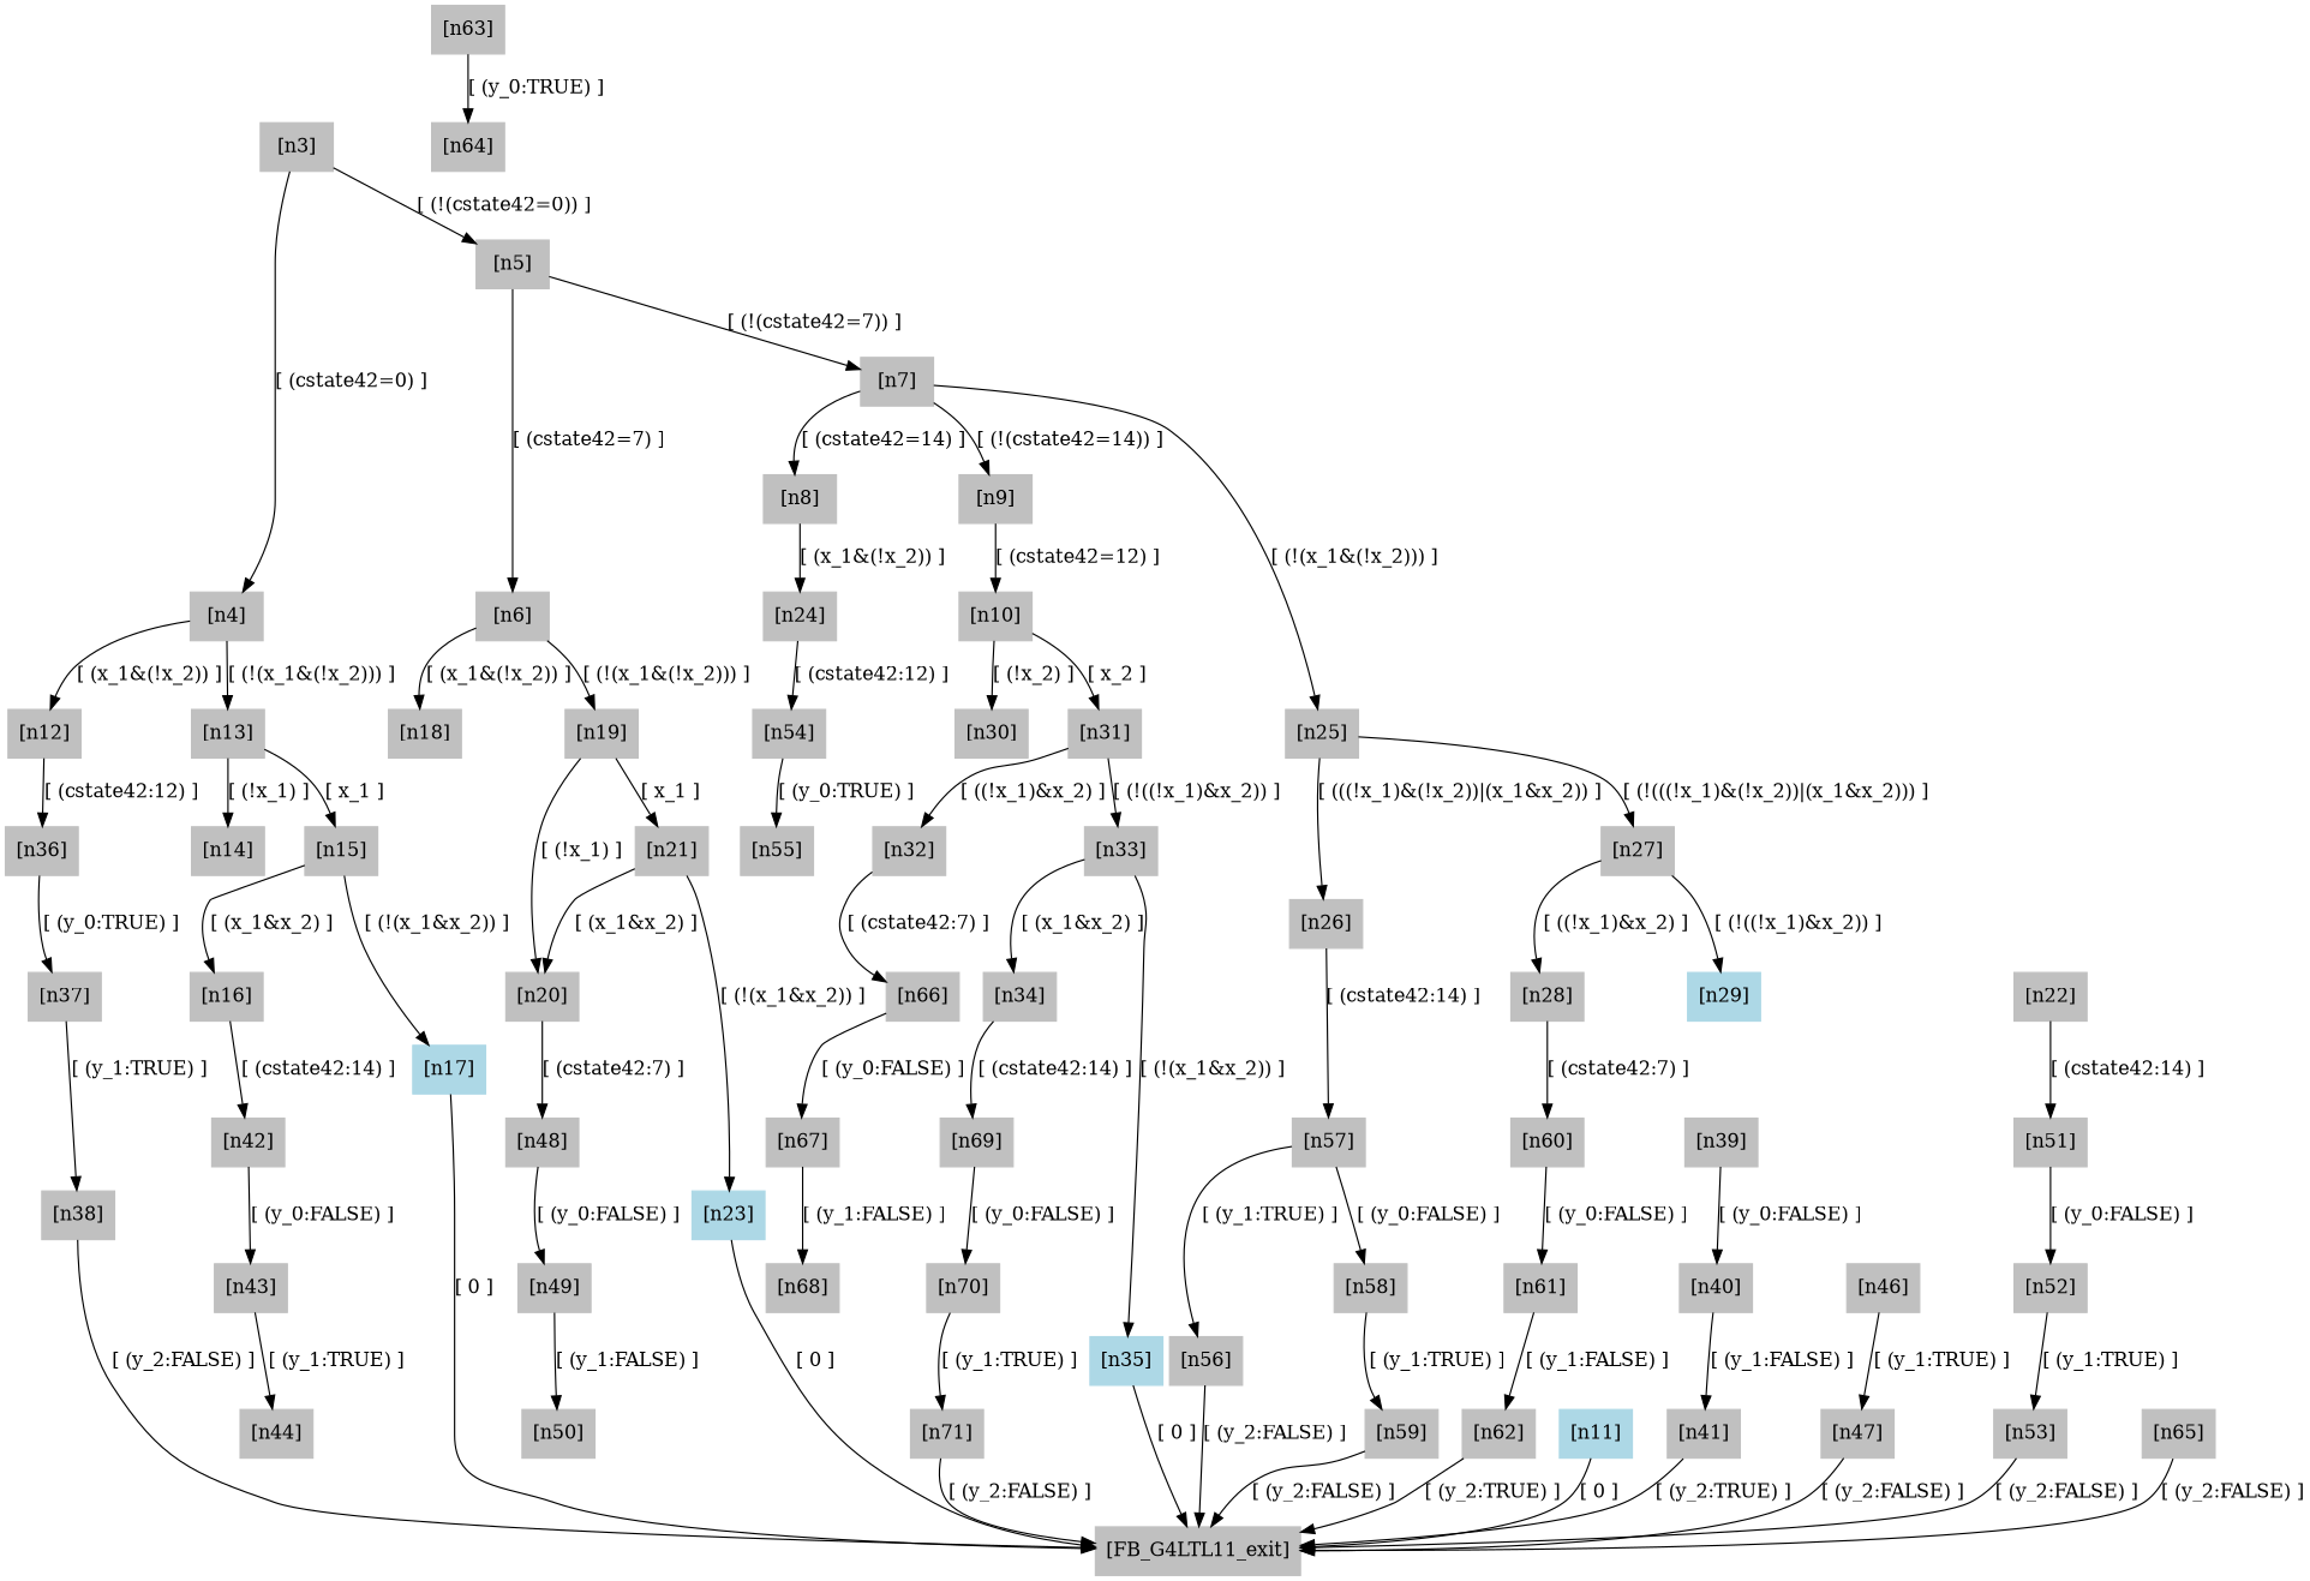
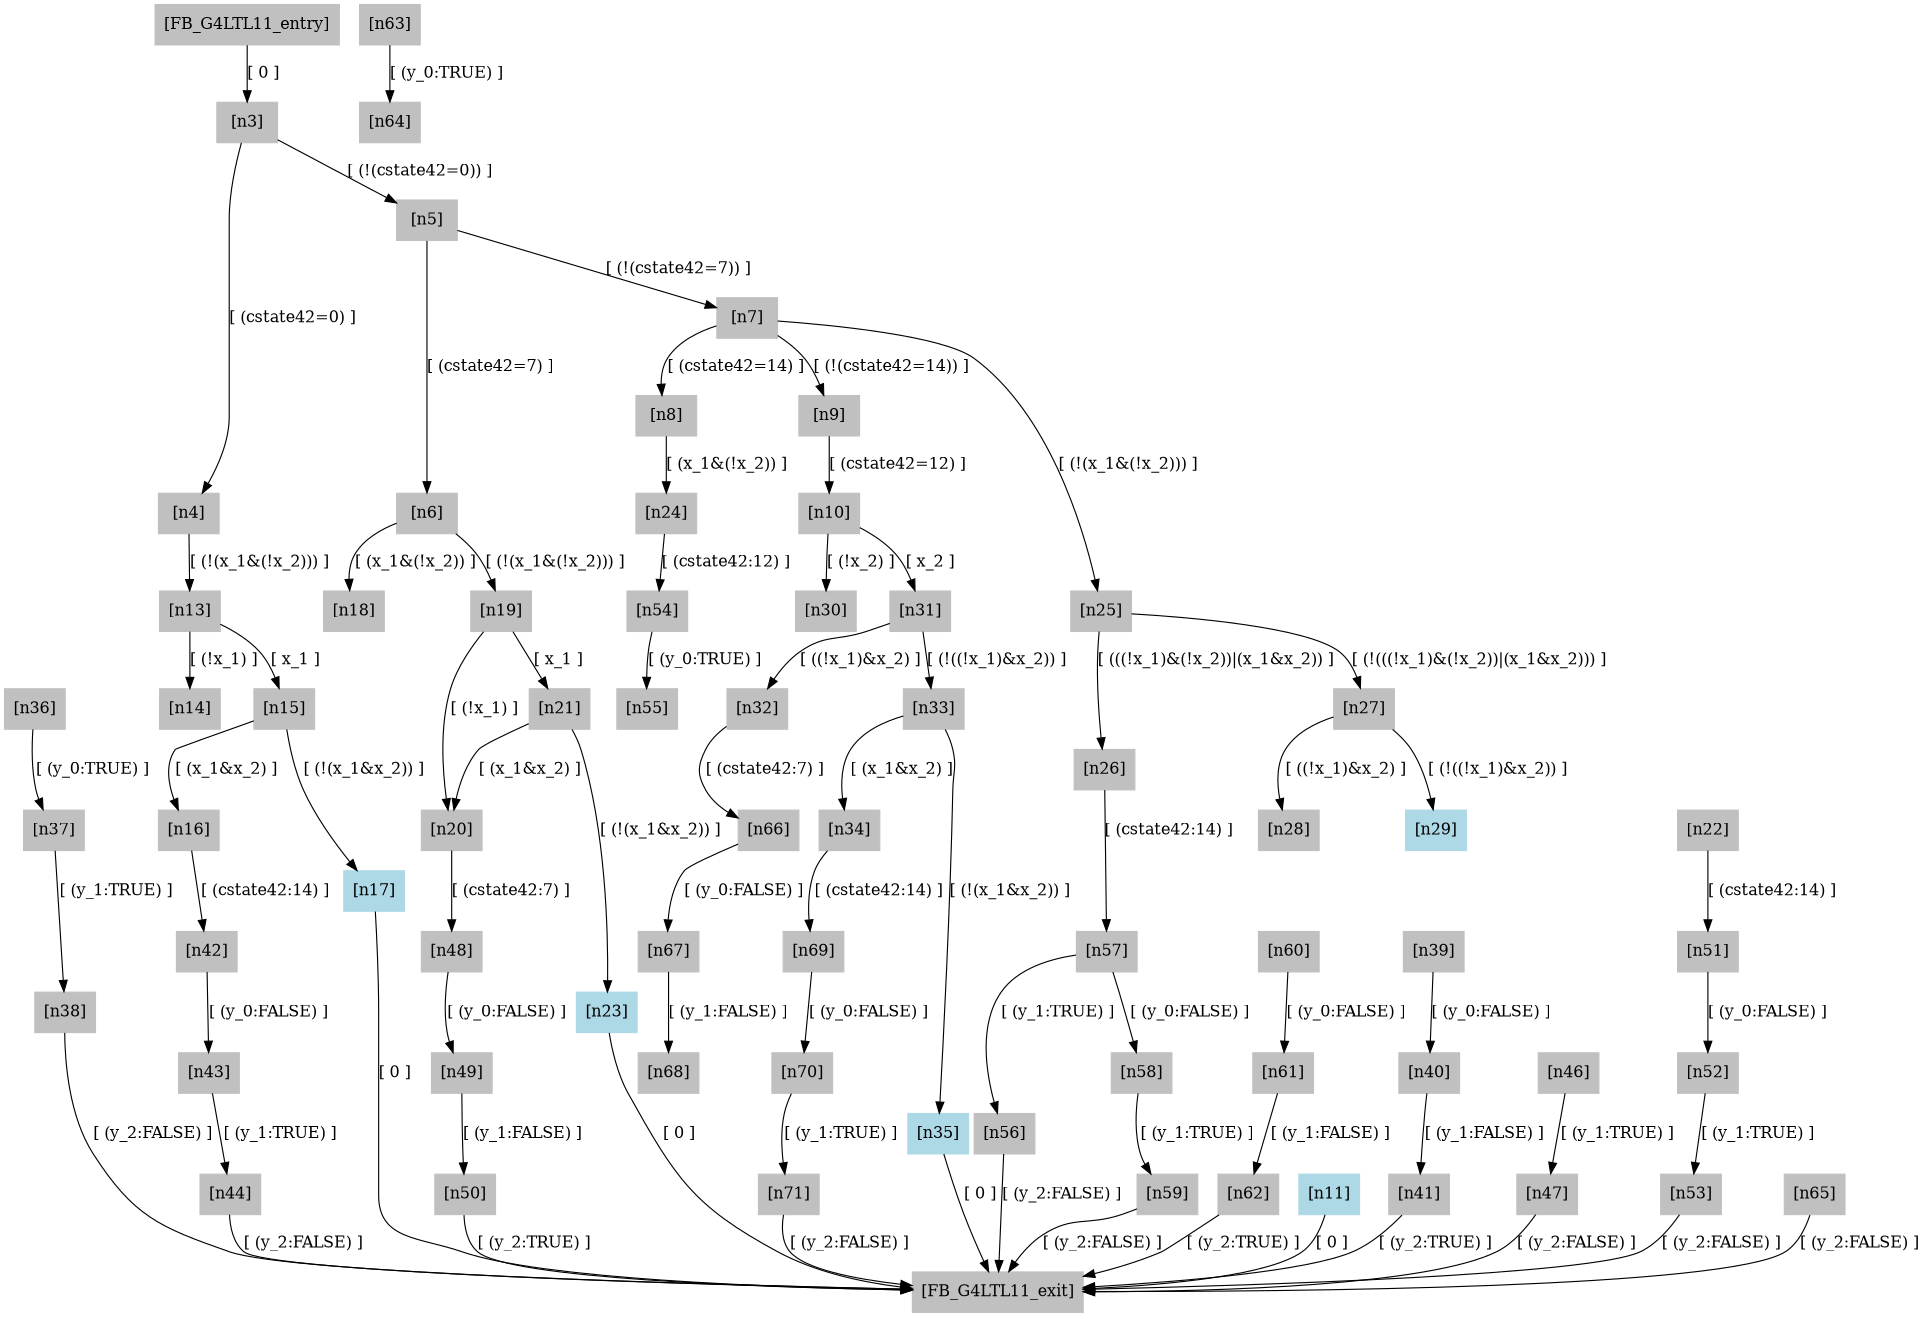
  digraph {
    node [color=gray shape=box style=filled]
    edge [color=black]
+   n1 [label="[FB_G4LTL11_entry]"]
    n2 [label="[n3]"]
    n3 [label="[n4]"]
    n4 [label="[n5]"]
-   n5 [label="[n12]"]
    n6 [label="[n13]"]
    n7 [label="[n6]"]
    n8 [label="[n7]"]
    n9 [label="[n36]"]
    n10 [label="[n14]"]
    n11 [label="[n15]"]
    n12 [label="[n18]"]
    n13 [label="[n19]"]
    n14 [label="[n8]"]
    n15 [label="[n9]"]
    n16 [label="[n25]"]
    n17 [label="[n20]"]
    n18 [label="[n21]"]
    n19 [label="[n24]"]
    n20 [label="[n10]"]
    n21 [label="[n54]"]
    n22 [label="[n26]"]
    n23 [label="[n27]"]
    n24 [label="[n30]"]
    n25 [label="[n31]"]
    n26 [color=lightblue label="[n11]"]
    n27 [label="[FB_G4LTL11_exit]"]
    n28 [label="[n32]"]
    n29 [label="[n33]"]
    n30 [label="[n37]"]
    n31 [label="[n16]"]
    n32 [color=lightblue label="[n17]"]
    n33 [label="[n39]"]
    n34 [label="[n40]"]
    n35 [label="[n42]"]
    n36 [label="[n43]"]
    n37 [label="[n48]"]
    n38 [color=lightblue label="[n23]"]
    n39 [label="[n49]"]
    n40 [label="[n22]"]
    n41 [label="[n51]"]
    n42 [label="[n52]"]
    n43 [label="[n55]"]
    n44 [label="[n57]"]
    n45 [label="[n28]"]
    n46 [color=lightblue label="[n29]"]
    n47 [label="[n56]"]
    n48 [label="[n58]"]
    n49 [label="[n60]"]
    n50 [label="[n61]"]
    n51 [label="[n63]"]
    n52 [label="[n64]"]
    n53 [label="[n66]"]
    n54 [label="[n34]"]
    n55 [color=lightblue label="[n35]"]
    n56 [label="[n67]"]
    n57 [label="[n69]"]
    n58 [label="[n70]"]
    n59 [label="[n38]"]
    n60 [label="[n41]"]
    n61 [label="[n44]"]
    n62 [label="[n46]"]
    n63 [label="[n47]"]
    n64 [label="[n50]"]
    n65 [label="[n53]"]
    n66 [label="[n59]"]
    n67 [label="[n62]"]
    n68 [label="[n65]"]
    n69 [label="[n68]"]
    n70 [label="[n71]"]
+   n1 -> n2 [label="[ 0 ]"]
    n2 -> n3 [label="[ (cstate42=0) ]"]
    n2 -> n4 [label="[ (!(cstate42=0)) ]"]
-   n3 -> n5 [label="[ (x_1&(!x_2)) ]"]
    n3 -> n6 [label="[ (!(x_1&(!x_2))) ]"]
    n4 -> n7 [label="[ (cstate42=7) ]"]
    n4 -> n8 [label="[ (!(cstate42=7)) ]"]
-   n5 -> n9 [label="[ (cstate42:12) ]"]
    n6 -> n10 [label="[ (!x_1) ]"]
    n6 -> n11 [label="[ x_1 ]"]
    n7 -> n12 [label="[ (x_1&(!x_2)) ]"]
    n7 -> n13 [label="[ (!(x_1&(!x_2))) ]"]
    n8 -> n14 [label="[ (cstate42=14) ]"]
    n8 -> n15 [label="[ (!(cstate42=14)) ]"]
    n8 -> n16 [label="[ (!(x_1&(!x_2))) ]"]
    n9 -> n30 [label="[ (y_0:TRUE) ]"]
    n11 -> n31 [label="[ (x_1&x_2) ]"]
    n11 -> n32 [label="[ (!(x_1&x_2)) ]"]
    n13 -> n17 [label="[ (!x_1) ]"]
    n13 -> n18 [label="[ x_1 ]"]
    n14 -> n19 [label="[ (x_1&(!x_2)) ]"]
    n15 -> n20 [label="[ (cstate42=12) ]"]
    n16 -> n22 [label="[ (((!x_1)&(!x_2))|(x_1&x_2)) ]"]
    n16 -> n23 [label="[ (!(((!x_1)&(!x_2))|(x_1&x_2))) ]"]
    n17 -> n37 [label="[ (cstate42:7) ]"]
    n18 -> n17 [label="[ (x_1&x_2) ]"]
    n18 -> n38 [label="[ (!(x_1&x_2)) ]"]
    n19 -> n21 [label="[ (cstate42:12) ]"]
    n20 -> n24 [label="[ (!x_2) ]"]
    n20 -> n25 [label="[ x_2 ]"]
    n21 -> n43 [label="[ (y_0:TRUE) ]"]
    n22 -> n44 [label="[ (cstate42:14) ]"]
    n23 -> n45 [label="[ ((!x_1)&x_2) ]"]
    n23 -> n46 [label="[ (!((!x_1)&x_2)) ]"]
    n25 -> n28 [label="[ ((!x_1)&x_2) ]"]
    n25 -> n29 [label="[ (!((!x_1)&x_2)) ]"]
    n26 -> n27 [label="[ 0 ]"]
    n28 -> n53 [label="[ (cstate42:7) ]"]
    n29 -> n54 [label="[ (x_1&x_2) ]"]
    n29 -> n55 [label="[ (!(x_1&x_2)) ]"]
    n30 -> n59 [label="[ (y_1:TRUE) ]"]
    n31 -> n35 [label="[ (cstate42:14) ]"]
    n32 -> n27 [label="[ 0 ]"]
    n33 -> n34 [label="[ (y_0:FALSE) ]"]
    n34 -> n60 [label="[ (y_1:FALSE) ]"]
    n35 -> n36 [label="[ (y_0:FALSE) ]"]
    n36 -> n61 [label="[ (y_1:TRUE) ]"]
    n37 -> n39 [label="[ (y_0:FALSE) ]"]
    n38 -> n27 [label="[ 0 ]"]
    n39 -> n64 [label="[ (y_1:FALSE) ]"]
    n40 -> n41 [label="[ (cstate42:14) ]"]
    n41 -> n42 [label="[ (y_0:FALSE) ]"]
    n42 -> n65 [label="[ (y_1:TRUE) ]"]
    n44 -> n47 [label="[ (y_1:TRUE) ]"]
    n44 -> n48 [label="[ (y_0:FALSE) ]"]
-   n45 -> n49 [label="[ (cstate42:7) ]"]
    n47 -> n27 [label="[ (y_2:FALSE) ]"]
    n48 -> n66 [label="[ (y_1:TRUE) ]"]
    n49 -> n50 [label="[ (y_0:FALSE) ]"]
    n50 -> n67 [label="[ (y_1:FALSE) ]"]
    n51 -> n52 [label="[ (y_0:TRUE) ]"]
    n53 -> n56 [label="[ (y_0:FALSE) ]"]
    n54 -> n57 [label="[ (cstate42:14) ]"]
    n55 -> n27 [label="[ 0 ]"]
    n56 -> n69 [label="[ (y_1:FALSE) ]"]
    n57 -> n58 [label="[ (y_0:FALSE) ]"]
    n58 -> n70 [label="[ (y_1:TRUE) ]"]
    n59 -> n27 [label="[ (y_2:FALSE) ]"]
    n60 -> n27 [label="[ (y_2:TRUE) ]"]
+   n61 -> n27 [label="[ (y_2:FALSE) ]"]
    n62 -> n63 [label="[ (y_1:TRUE) ]"]
    n63 -> n27 [label="[ (y_2:FALSE) ]"]
+   n64 -> n27 [label="[ (y_2:TRUE) ]"]
    n65 -> n27 [label="[ (y_2:FALSE) ]"]
    n66 -> n27 [label="[ (y_2:FALSE) ]"]
    n67 -> n27 [label="[ (y_2:TRUE) ]"]
    n68 -> n27 [label="[ (y_2:FALSE) ]"]
    n70 -> n27 [label="[ (y_2:FALSE) ]"]
  }
